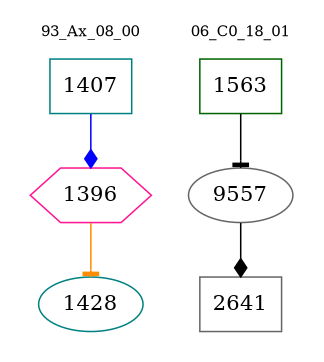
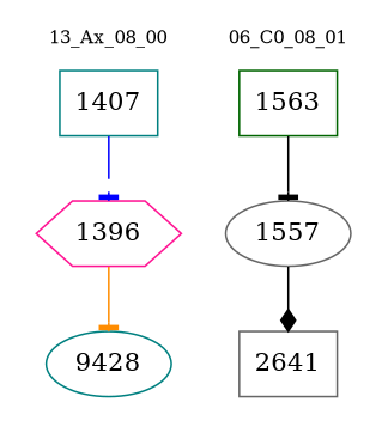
  digraph {
    fontname="DejaVu Serif"
    node [color=teal fontname="DejaVu Serif" shape=box]
    edge [arrowhead=diamond color=black fontname="DejaVu Serif"]
    n1 [label=1407]
    n2 [color=deeppink label=1396 shape=hexagon]
-   n3 [label=1428 shape=ellipse]
+   n3 [label=9428 shape=ellipse]
    n4 [color=darkgreen label=1563]
-   n5 [color=gray40 label=9557 shape=ellipse]
+   n5 [color=gray40 label=1557 shape=ellipse]
    n6 [color=gray40 label=2641]
    subgraph cluster_1 {
      color=white
      fontsize=10
-     label="93_Ax_08_00"
+     label="13_Ax_08_00"
      n1
      n2
      n3
    }
    subgraph cluster_2 {
      color=white
      fontsize=10
-     label="06_C0_18_01"
+     label="06_C0_08_01"
      n4
      n5
      n6
    }
-   n1 -> n2 [color=blue]
+   n1 -> n2 [arrowhead=tee color=blue]
    n2 -> n3 [arrowhead=tee color=darkorange]
    n4 -> n5 [arrowhead=tee]
    n5 -> n6
  }
